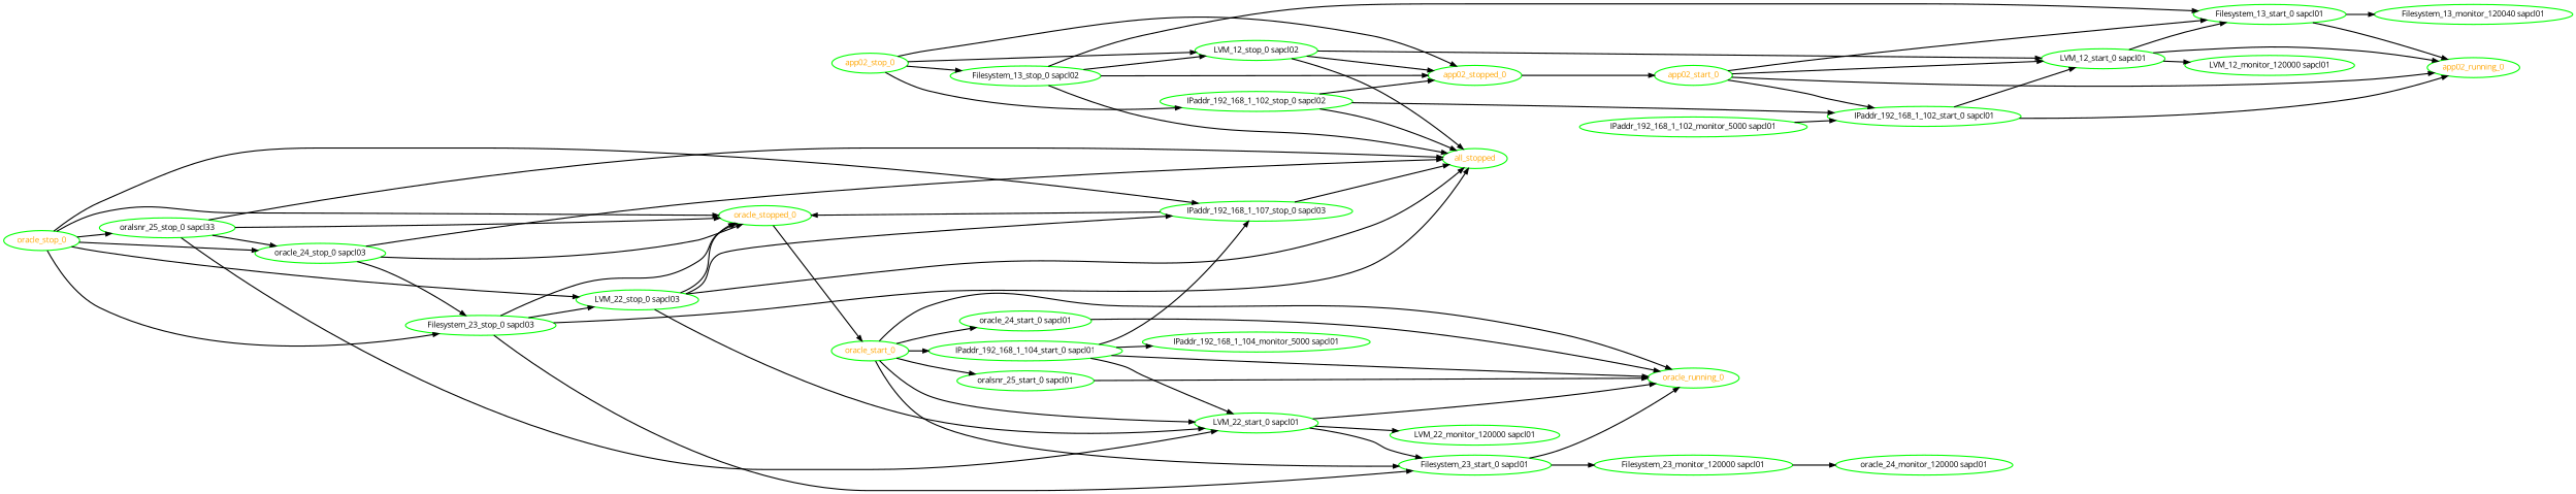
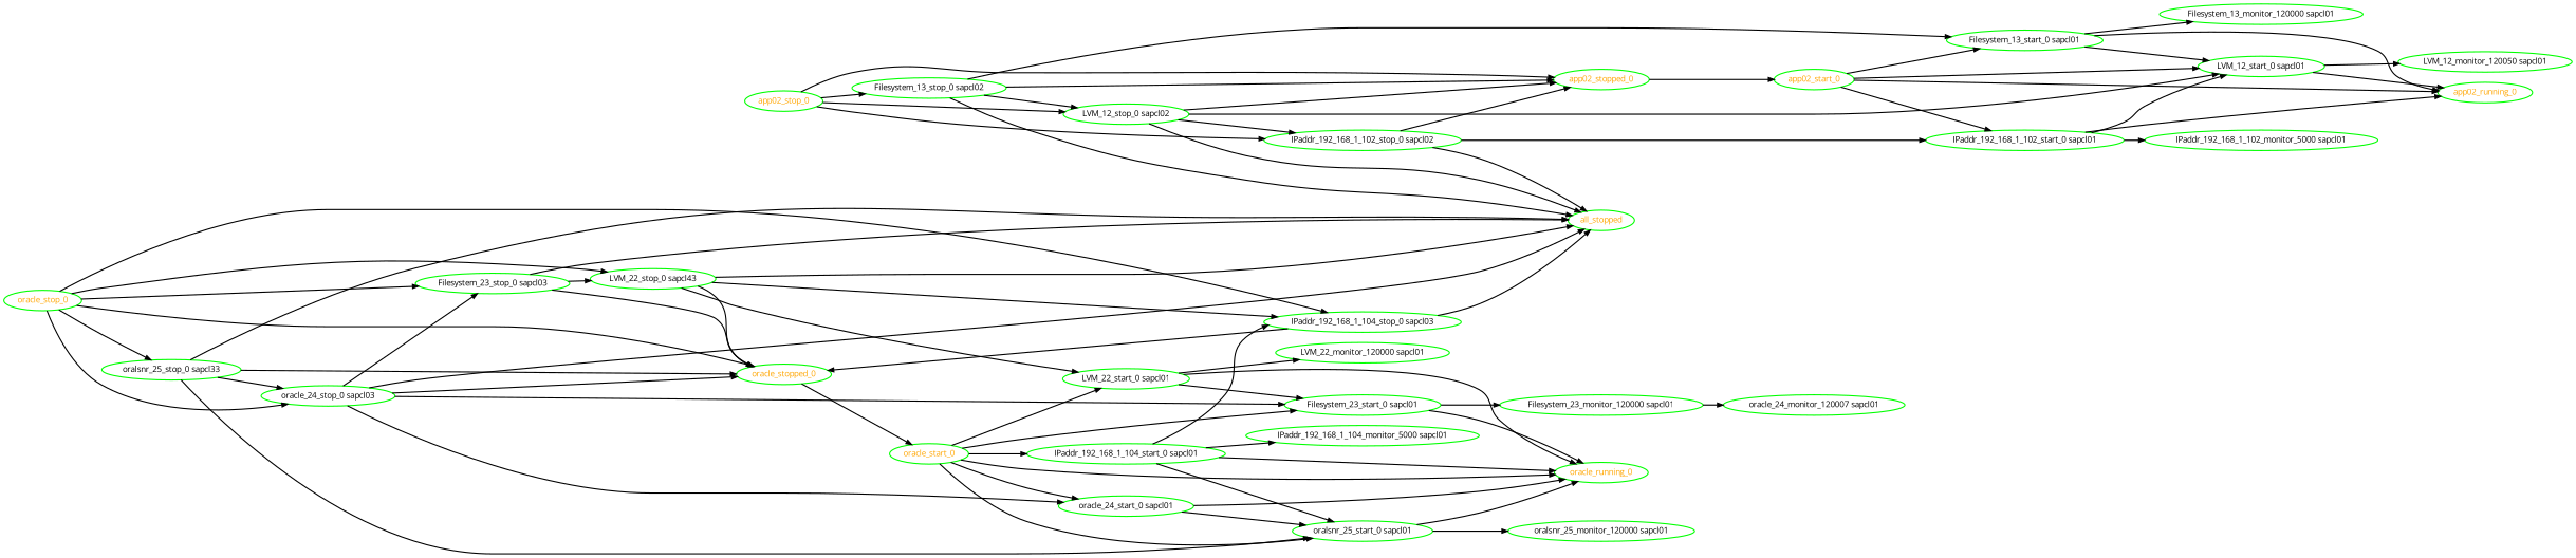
  digraph {
    fontname="Open Sans"
    rankdir=LR
    node [color=green fontcolor=black fontname="Open Sans" style=bold]
    edge [fontname="Open Sans" style=bold]
    "Filesystem_13_start_0 sapcl01"
-   "Filesystem_13_monitor_120000 sapcl01" [label="Filesystem_13_monitor_120040 sapcl01"]
+   "Filesystem_13_monitor_120000 sapcl01"
    app02_running_0 [fontcolor=orange]
    "Filesystem_13_stop_0 sapcl02"
    "LVM_12_stop_0 sapcl02"
    all_stopped [fontcolor=orange]
    app02_stopped_0 [fontcolor=orange]
    "LVM_12_start_0 sapcl01"
    "IPaddr_192_168_1_102_stop_0 sapcl02"
    app02_start_0 [fontcolor=orange]
-   "LVM_12_monitor_120000 sapcl01"
+   "LVM_12_monitor_120000 sapcl01" [label="LVM_12_monitor_120050 sapcl01"]
    "IPaddr_192_168_1_102_start_0 sapcl01"
    "Filesystem_23_monitor_120000 sapcl01"
-   "oracle_24_monitor_120000 sapcl01"
+   "oracle_24_monitor_120000 sapcl01" [label="oracle_24_monitor_120007 sapcl01"]
    "Filesystem_23_start_0 sapcl01"
    oracle_running_0 [fontcolor=orange]
    "oracle_24_start_0 sapcl01"
    "oralsnr_25_start_0 sapcl01"
+   "oralsnr_25_monitor_120000 sapcl01"
    "Filesystem_23_stop_0 sapcl03"
-   "LVM_22_stop_0 sapcl03"
+   "LVM_22_stop_0 sapcl03" [label="LVM_22_stop_0 sapcl43"]
    oracle_stopped_0 [fontcolor=orange]
    "LVM_22_start_0 sapcl01"
-   "IPaddr_192_168_1_104_stop_0 sapcl03" [label="IPaddr_192_168_1_107_stop_0 sapcl03"]
+   "IPaddr_192_168_1_104_stop_0 sapcl03"
    oracle_start_0 [fontcolor=orange]
    "LVM_22_monitor_120000 sapcl01"
    "IPaddr_192_168_1_104_start_0 sapcl01"
    "IPaddr_192_168_1_102_monitor_5000 sapcl01"
    "IPaddr_192_168_1_104_monitor_5000 sapcl01"
    app02_stop_0 [fontcolor=orange]
    "oracle_24_stop_0 sapcl03"
    oracle_stop_0 [fontcolor=orange]
    n33 [label="oralsnr_25_stop_0 sapcl33"]
    "Filesystem_13_start_0 sapcl01" -> "Filesystem_13_monitor_120000 sapcl01"
    "Filesystem_13_start_0 sapcl01" -> app02_running_0
    "Filesystem_13_stop_0 sapcl02" -> "Filesystem_13_start_0 sapcl01"
    "Filesystem_13_stop_0 sapcl02" -> "LVM_12_stop_0 sapcl02"
    "Filesystem_13_stop_0 sapcl02" -> all_stopped
    "Filesystem_13_stop_0 sapcl02" -> app02_stopped_0
    "LVM_12_stop_0 sapcl02" -> all_stopped
    "LVM_12_stop_0 sapcl02" -> app02_stopped_0
    "LVM_12_stop_0 sapcl02" -> "LVM_12_start_0 sapcl01"
+   "LVM_12_stop_0 sapcl02" -> "IPaddr_192_168_1_102_stop_0 sapcl02"
    app02_stopped_0 -> app02_start_0
-   "LVM_12_start_0 sapcl01" -> "Filesystem_13_start_0 sapcl01"
+   "Filesystem_13_start_0 sapcl01" -> "LVM_12_start_0 sapcl01"
    "LVM_12_start_0 sapcl01" -> app02_running_0
    "LVM_12_start_0 sapcl01" -> "LVM_12_monitor_120000 sapcl01"
    "IPaddr_192_168_1_102_stop_0 sapcl02" -> all_stopped
    "IPaddr_192_168_1_102_stop_0 sapcl02" -> app02_stopped_0
    "IPaddr_192_168_1_102_stop_0 sapcl02" -> "IPaddr_192_168_1_102_start_0 sapcl01"
    app02_start_0 -> "Filesystem_13_start_0 sapcl01"
    app02_start_0 -> app02_running_0
    app02_start_0 -> "LVM_12_start_0 sapcl01"
    app02_start_0 -> "IPaddr_192_168_1_102_start_0 sapcl01"
    "IPaddr_192_168_1_102_start_0 sapcl01" -> app02_running_0
    "IPaddr_192_168_1_102_start_0 sapcl01" -> "LVM_12_start_0 sapcl01"
-   "IPaddr_192_168_1_102_monitor_5000 sapcl01" -> "IPaddr_192_168_1_102_start_0 sapcl01"
+   "IPaddr_192_168_1_102_start_0 sapcl01" -> "IPaddr_192_168_1_102_monitor_5000 sapcl01"
    "Filesystem_23_monitor_120000 sapcl01" -> "oracle_24_monitor_120000 sapcl01"
    "Filesystem_23_start_0 sapcl01" -> "Filesystem_23_monitor_120000 sapcl01"
    "Filesystem_23_start_0 sapcl01" -> oracle_running_0
    "oracle_24_start_0 sapcl01" -> oracle_running_0
+   "oracle_24_start_0 sapcl01" -> "oralsnr_25_start_0 sapcl01"
    "oralsnr_25_start_0 sapcl01" -> oracle_running_0
+   "oralsnr_25_start_0 sapcl01" -> "oralsnr_25_monitor_120000 sapcl01"
    "Filesystem_23_stop_0 sapcl03" -> all_stopped
-   "Filesystem_23_stop_0 sapcl03" -> "Filesystem_23_start_0 sapcl01"
+   "oracle_24_stop_0 sapcl03" -> "Filesystem_23_start_0 sapcl01"
    "Filesystem_23_stop_0 sapcl03" -> "LVM_22_stop_0 sapcl03"
    "Filesystem_23_stop_0 sapcl03" -> oracle_stopped_0
    "LVM_22_stop_0 sapcl03" -> all_stopped
    "LVM_22_stop_0 sapcl03" -> oracle_stopped_0
    "LVM_22_stop_0 sapcl03" -> "LVM_22_start_0 sapcl01"
    "LVM_22_stop_0 sapcl03" -> "IPaddr_192_168_1_104_stop_0 sapcl03"
    oracle_stopped_0 -> oracle_start_0
    "LVM_22_start_0 sapcl01" -> "Filesystem_23_start_0 sapcl01"
    "LVM_22_start_0 sapcl01" -> oracle_running_0
    "LVM_22_start_0 sapcl01" -> "LVM_22_monitor_120000 sapcl01"
    "IPaddr_192_168_1_104_stop_0 sapcl03" -> all_stopped
    "IPaddr_192_168_1_104_stop_0 sapcl03" -> oracle_stopped_0
    oracle_start_0 -> "Filesystem_23_start_0 sapcl01"
    oracle_start_0 -> oracle_running_0
    oracle_start_0 -> "oracle_24_start_0 sapcl01"
    oracle_start_0 -> "oralsnr_25_start_0 sapcl01"
    oracle_start_0 -> "LVM_22_start_0 sapcl01"
    oracle_start_0 -> "IPaddr_192_168_1_104_start_0 sapcl01"
    "IPaddr_192_168_1_104_start_0 sapcl01" -> oracle_running_0
-   "IPaddr_192_168_1_104_start_0 sapcl01" -> "LVM_22_start_0 sapcl01"
+   "IPaddr_192_168_1_104_start_0 sapcl01" -> "oralsnr_25_start_0 sapcl01"
    "IPaddr_192_168_1_104_start_0 sapcl01" -> "IPaddr_192_168_1_104_stop_0 sapcl03"
    "IPaddr_192_168_1_104_start_0 sapcl01" -> "IPaddr_192_168_1_104_monitor_5000 sapcl01"
    app02_stop_0 -> "Filesystem_13_stop_0 sapcl02"
    app02_stop_0 -> "LVM_12_stop_0 sapcl02"
    app02_stop_0 -> app02_stopped_0
    app02_stop_0 -> "IPaddr_192_168_1_102_stop_0 sapcl02"
    "oracle_24_stop_0 sapcl03" -> all_stopped
+   "oracle_24_stop_0 sapcl03" -> "oracle_24_start_0 sapcl01"
    "oracle_24_stop_0 sapcl03" -> "Filesystem_23_stop_0 sapcl03"
    "oracle_24_stop_0 sapcl03" -> oracle_stopped_0
    oracle_stop_0 -> "Filesystem_23_stop_0 sapcl03"
    oracle_stop_0 -> "LVM_22_stop_0 sapcl03"
    oracle_stop_0 -> oracle_stopped_0
    oracle_stop_0 -> "IPaddr_192_168_1_104_stop_0 sapcl03"
    oracle_stop_0 -> "oracle_24_stop_0 sapcl03"
    oracle_stop_0 -> n33
    n33 -> all_stopped
-   n33 -> "LVM_22_start_0 sapcl01"
+   n33 -> "oralsnr_25_start_0 sapcl01"
    n33 -> oracle_stopped_0
    n33 -> "oracle_24_stop_0 sapcl03"
  }
